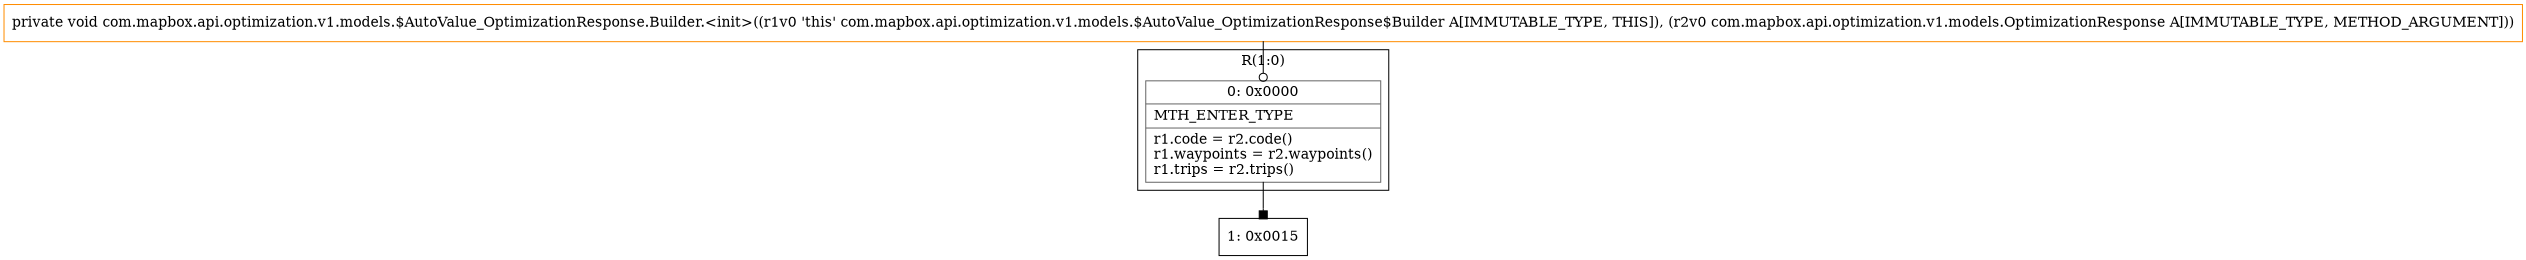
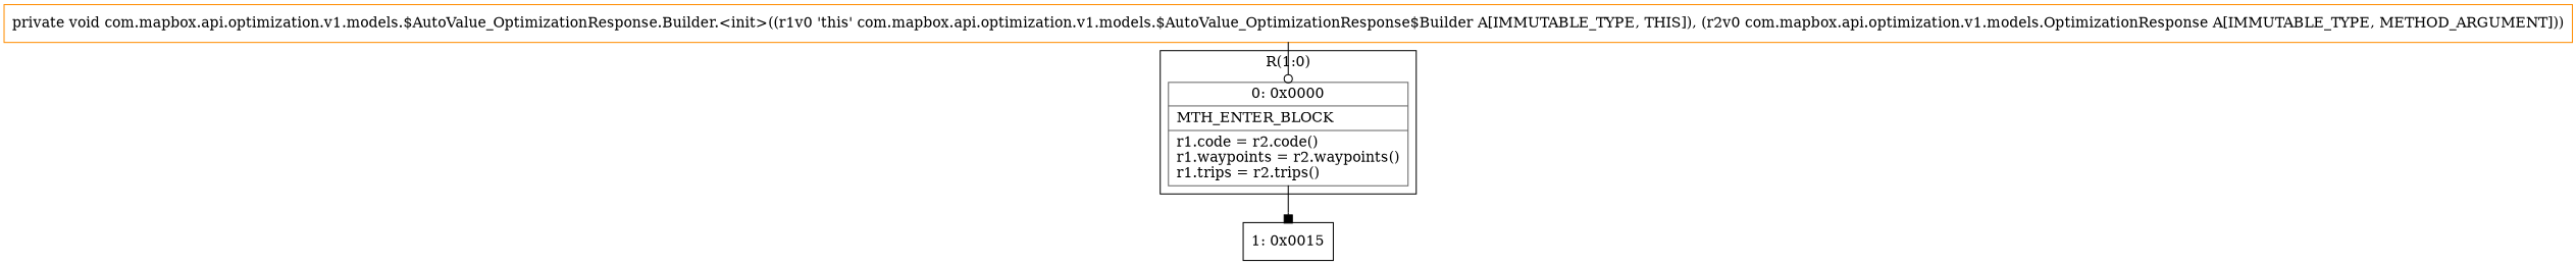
  digraph {
    node [shape=record]
    edge [style=solid]
-   n1 [color=gray40 label="{0\:\ 0x0000|MTH_ENTER_TYPE\l|r1.code = r2.code()\lr1.waypoints = r2.waypoints()\lr1.trips = r2.trips()\l}"]
+   n1 [color=gray40 label="{0\:\ 0x0000|MTH_ENTER_BLOCK\l|r1.code = r2.code()\lr1.waypoints = r2.waypoints()\lr1.trips = r2.trips()\l}"]
    n2 [color=black label="{1\:\ 0x0015}"]
    n3 [label="{private void com.mapbox.api.optimization.v1.models.$AutoValue_OptimizationResponse.Builder.\<init\>((r1v0 'this' com.mapbox.api.optimization.v1.models.$AutoValue_OptimizationResponse$Builder A[IMMUTABLE_TYPE, THIS]), (r2v0 com.mapbox.api.optimization.v1.models.OptimizationResponse A[IMMUTABLE_TYPE, METHOD_ARGUMENT])) }" color=darkorange]
    subgraph cluster_1 {
      label="R(1:0)"
      n1
    }
    n1 -> n2 [arrowhead=box]
    n3 -> n1 [arrowhead=odot]
  }
